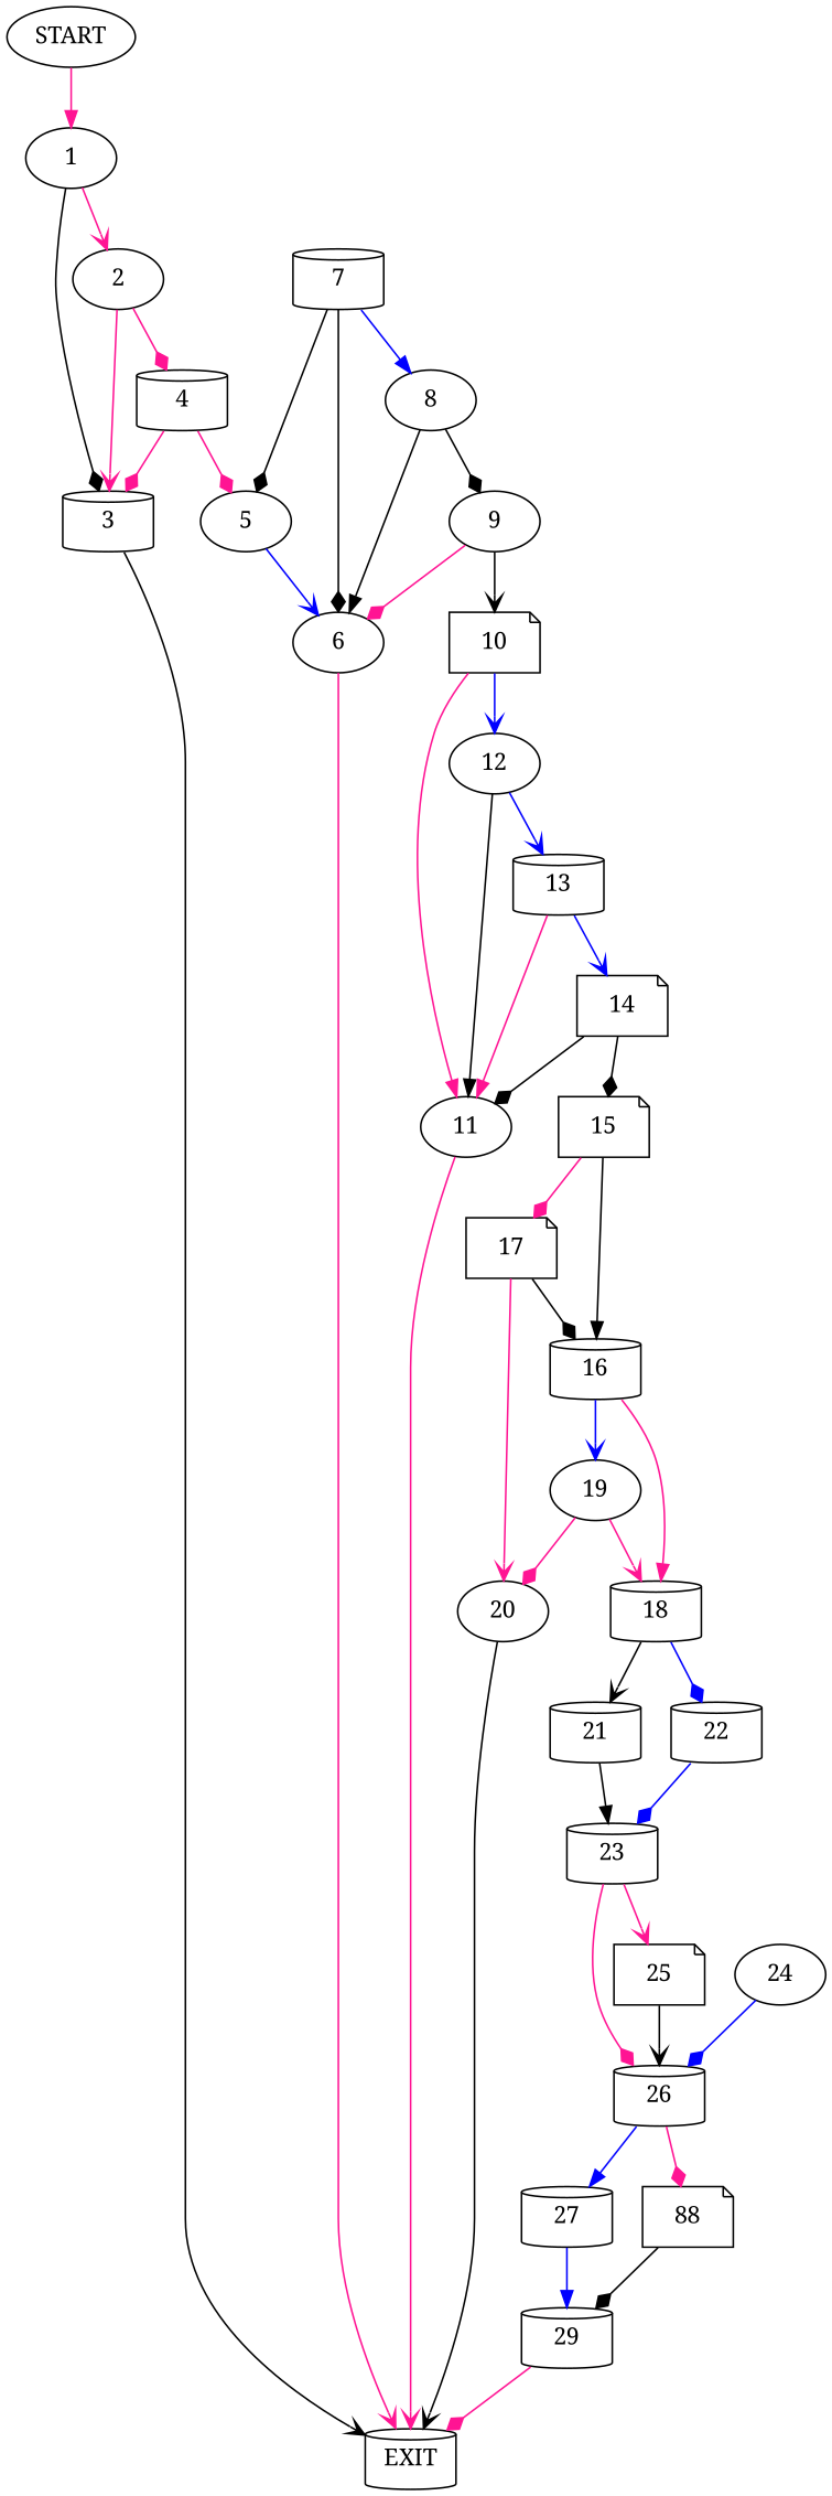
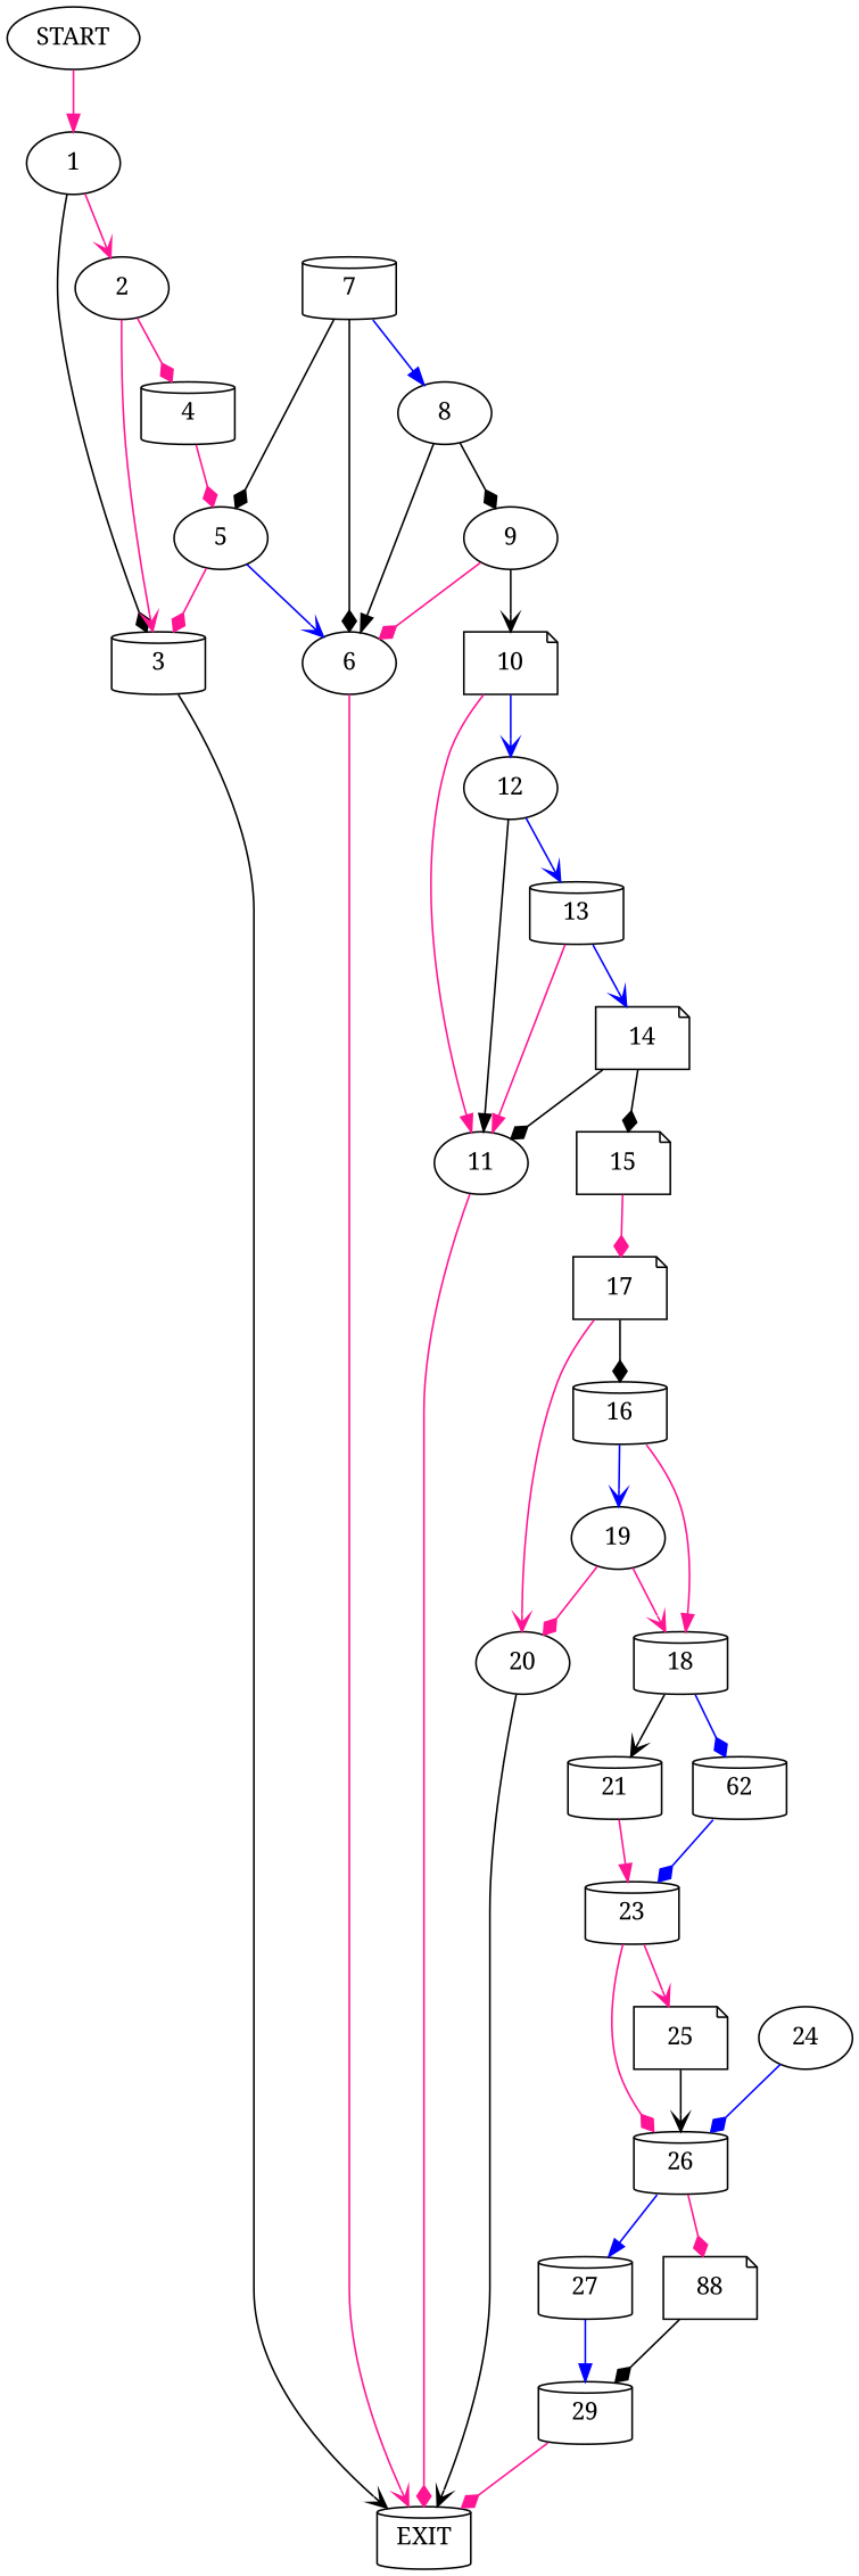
  digraph {
    fontname="Noto Serif"
    node [fontname="Noto Serif" shape=cylinder]
    edge [arrowhead=diamond color=deeppink fontname="Noto Serif"]
    n1 [label=START shape=ellipse]
    1 [shape=ellipse]
    2 [shape=ellipse]
    3
    n5 [label=EXIT]
    4
    5 [shape=ellipse]
    6 [shape=ellipse]
    7
    8 [shape=ellipse]
    9 [shape=ellipse]
    10 [shape=note]
    11 [shape=ellipse]
    12 [shape=ellipse]
    13
    14 [shape=note]
    15 [shape=note]
    16
    17 [shape=note]
    18
    19 [shape=ellipse]
    20 [shape=ellipse]
    21
-   22
+   22 [label=62]
    23
    25 [shape=note]
    26
    24 [shape=ellipse]
    27
    n30 [label=88 shape=note]
    29
    n1 -> 1 [arrowhead=normal]
    1 -> 2 [arrowhead=vee]
    1 -> 3 [color=black]
    2 -> 3 [arrowhead=vee]
    2 -> 4
    3 -> n5 [arrowhead=vee color=black]
-   4 -> 3
+   5 -> 3
    4 -> 5
    5 -> 6 [arrowhead=vee color=blue]
    6 -> n5 [arrowhead=vee]
    7 -> 5 [color=black]
    7 -> 6 [color=black]
    7 -> 8 [arrowhead=normal color=blue]
    8 -> 6 [arrowhead=normal color=black]
    8 -> 9 [color=black]
    9 -> 6
    9 -> 10 [arrowhead=vee color=black]
    10 -> 11 [arrowhead=normal]
    10 -> 12 [arrowhead=vee color=blue]
-   11 -> n5 [arrowhead=vee]
+   11 -> n5
    12 -> 11 [arrowhead=normal color=black]
    12 -> 13 [arrowhead=vee color=blue]
    13 -> 11 [arrowhead=normal]
    13 -> 14 [arrowhead=vee color=blue]
    14 -> 11 [color=black]
    14 -> 15 [color=black]
-   15 -> 16 [arrowhead=normal color=black]
    15 -> 17
    16 -> 18 [arrowhead=normal]
    16 -> 19 [arrowhead=vee color=blue]
    17 -> 16 [color=black]
    17 -> 20 [arrowhead=vee]
    18 -> 21 [arrowhead=vee color=black]
    18 -> 22 [color=blue]
    19 -> 18 [arrowhead=vee]
    19 -> 20
    20 -> n5 [arrowhead=vee color=black]
-   21 -> 23 [arrowhead=normal color=black]
+   21 -> 23 [arrowhead=normal]
    22 -> 23 [color=blue]
    23 -> 25 [arrowhead=vee]
    23 -> 26
    25 -> 26 [arrowhead=vee color=black]
    26 -> 27 [arrowhead=normal color=blue]
    26 -> n30
    24 -> 26 [color=blue]
    27 -> 29 [arrowhead=normal color=blue]
    n30 -> 29 [color=black]
    29 -> n5
  }
